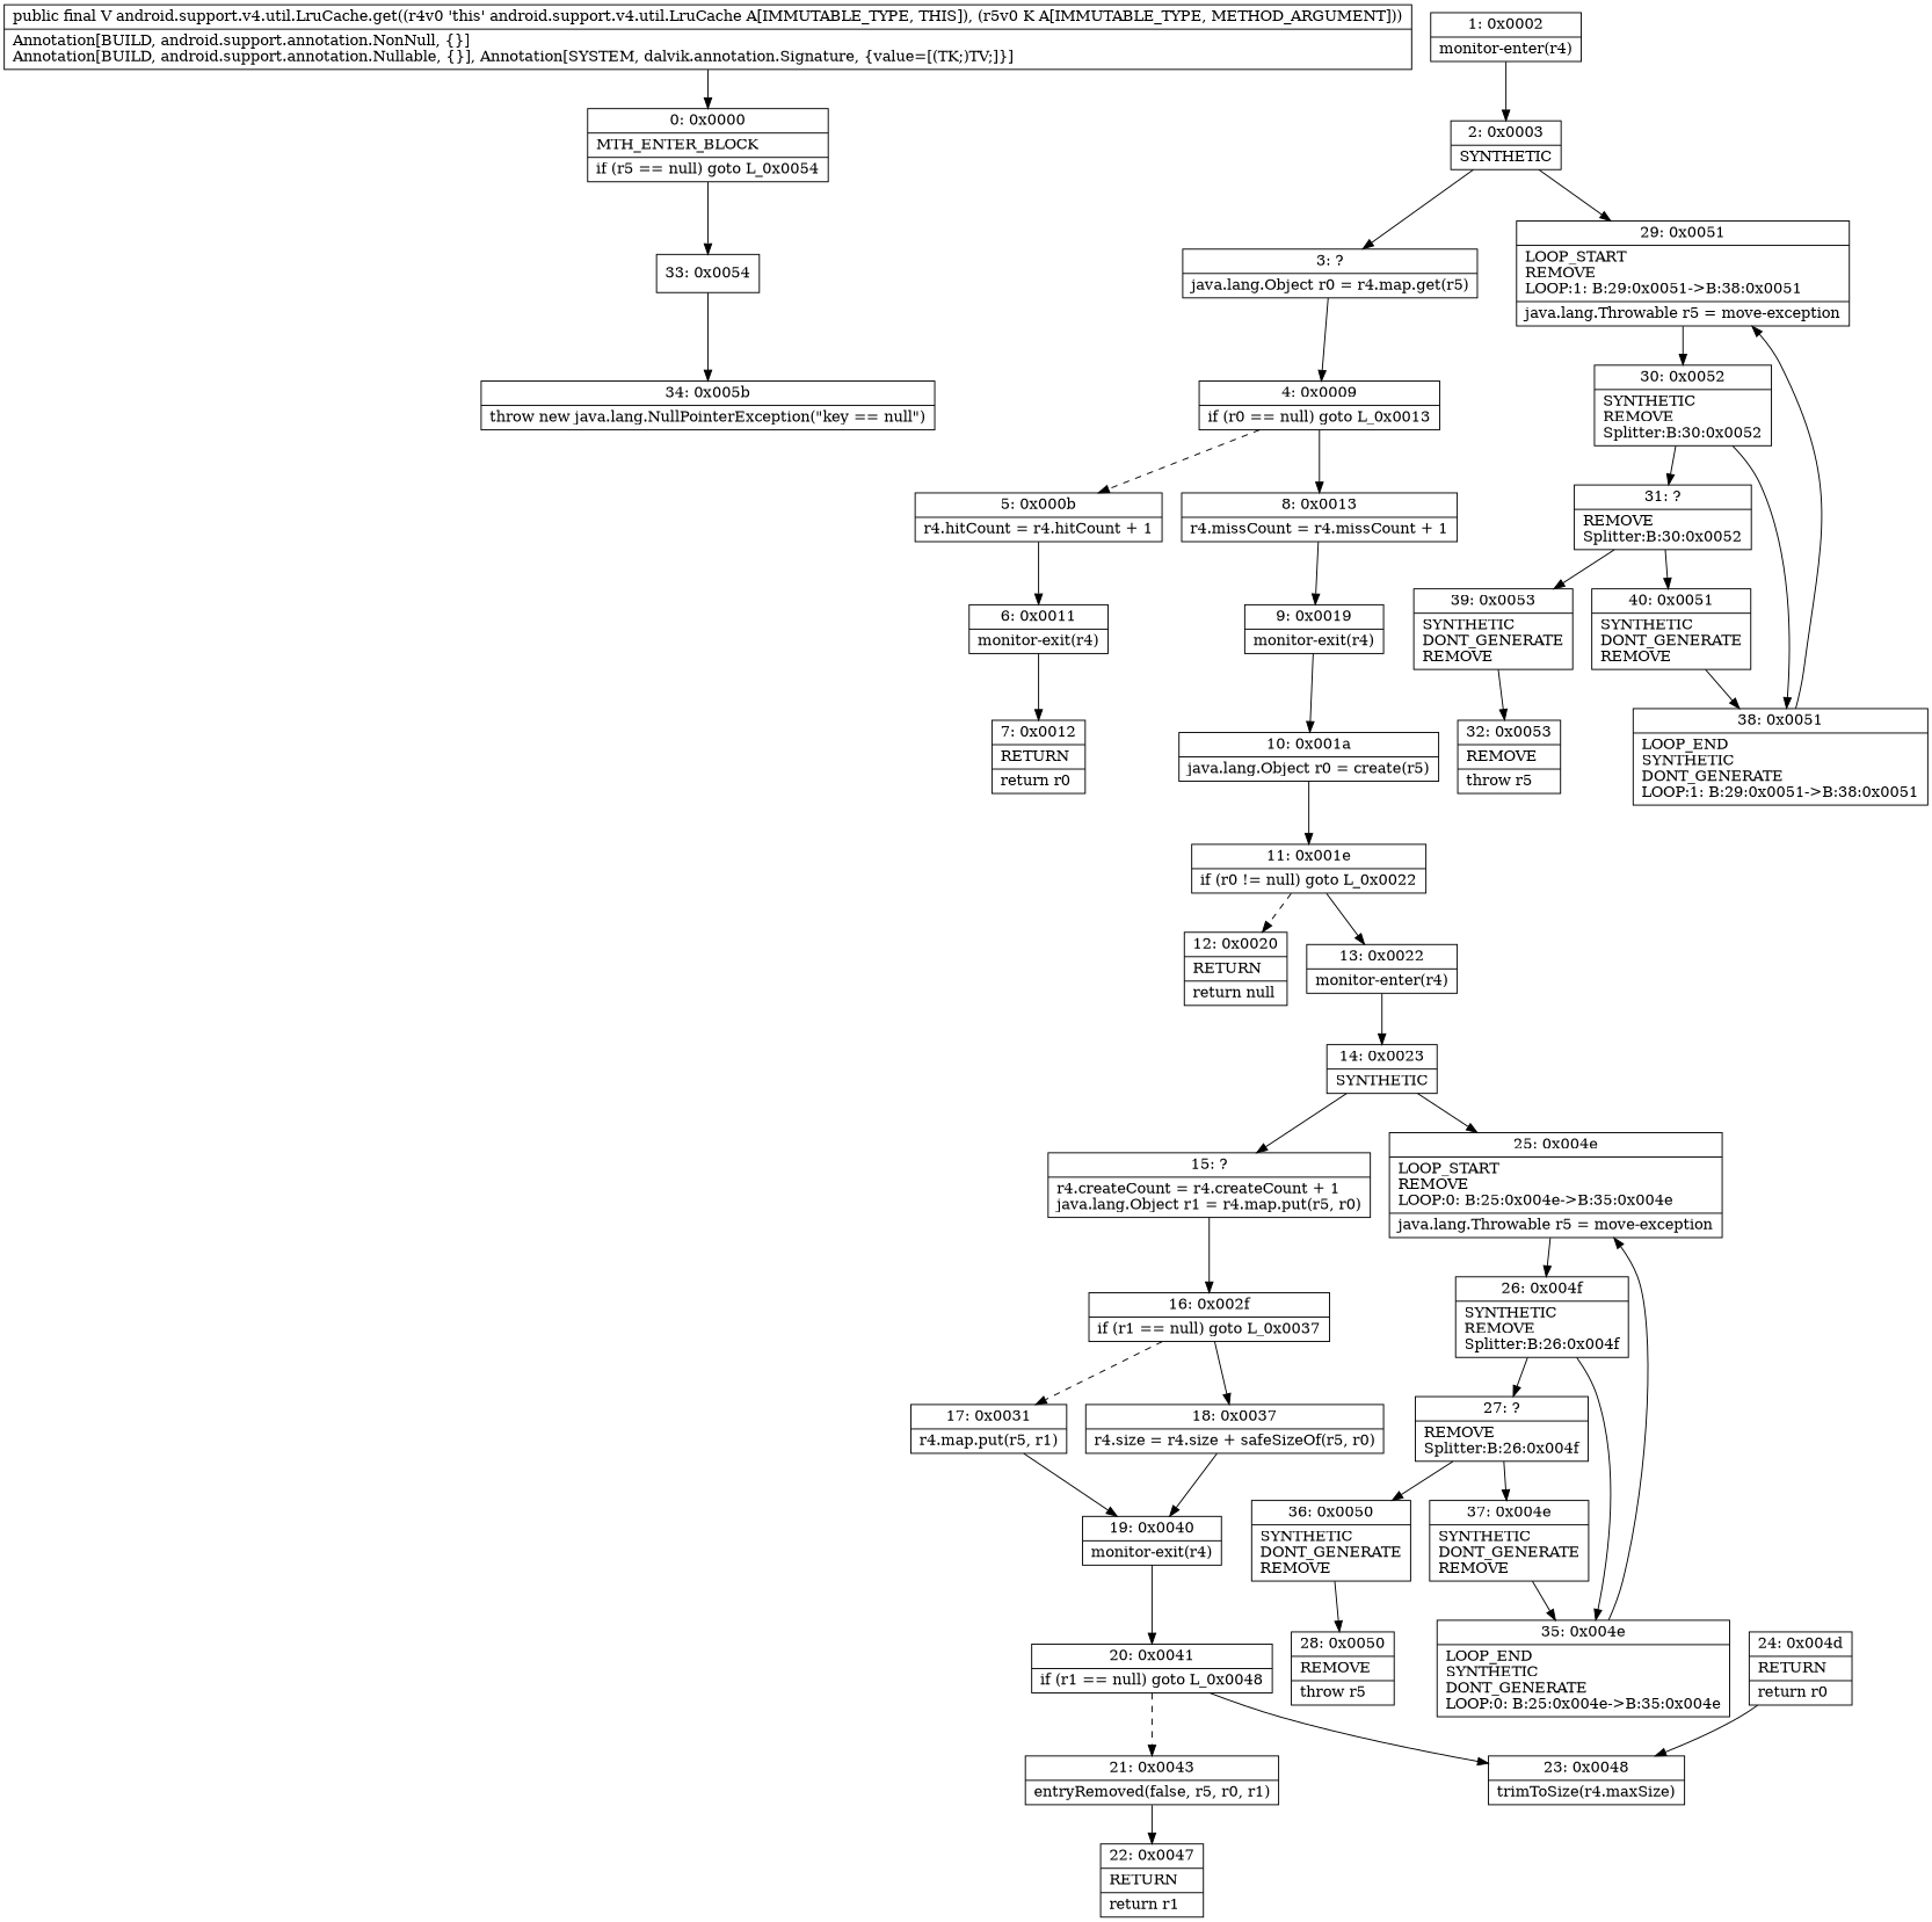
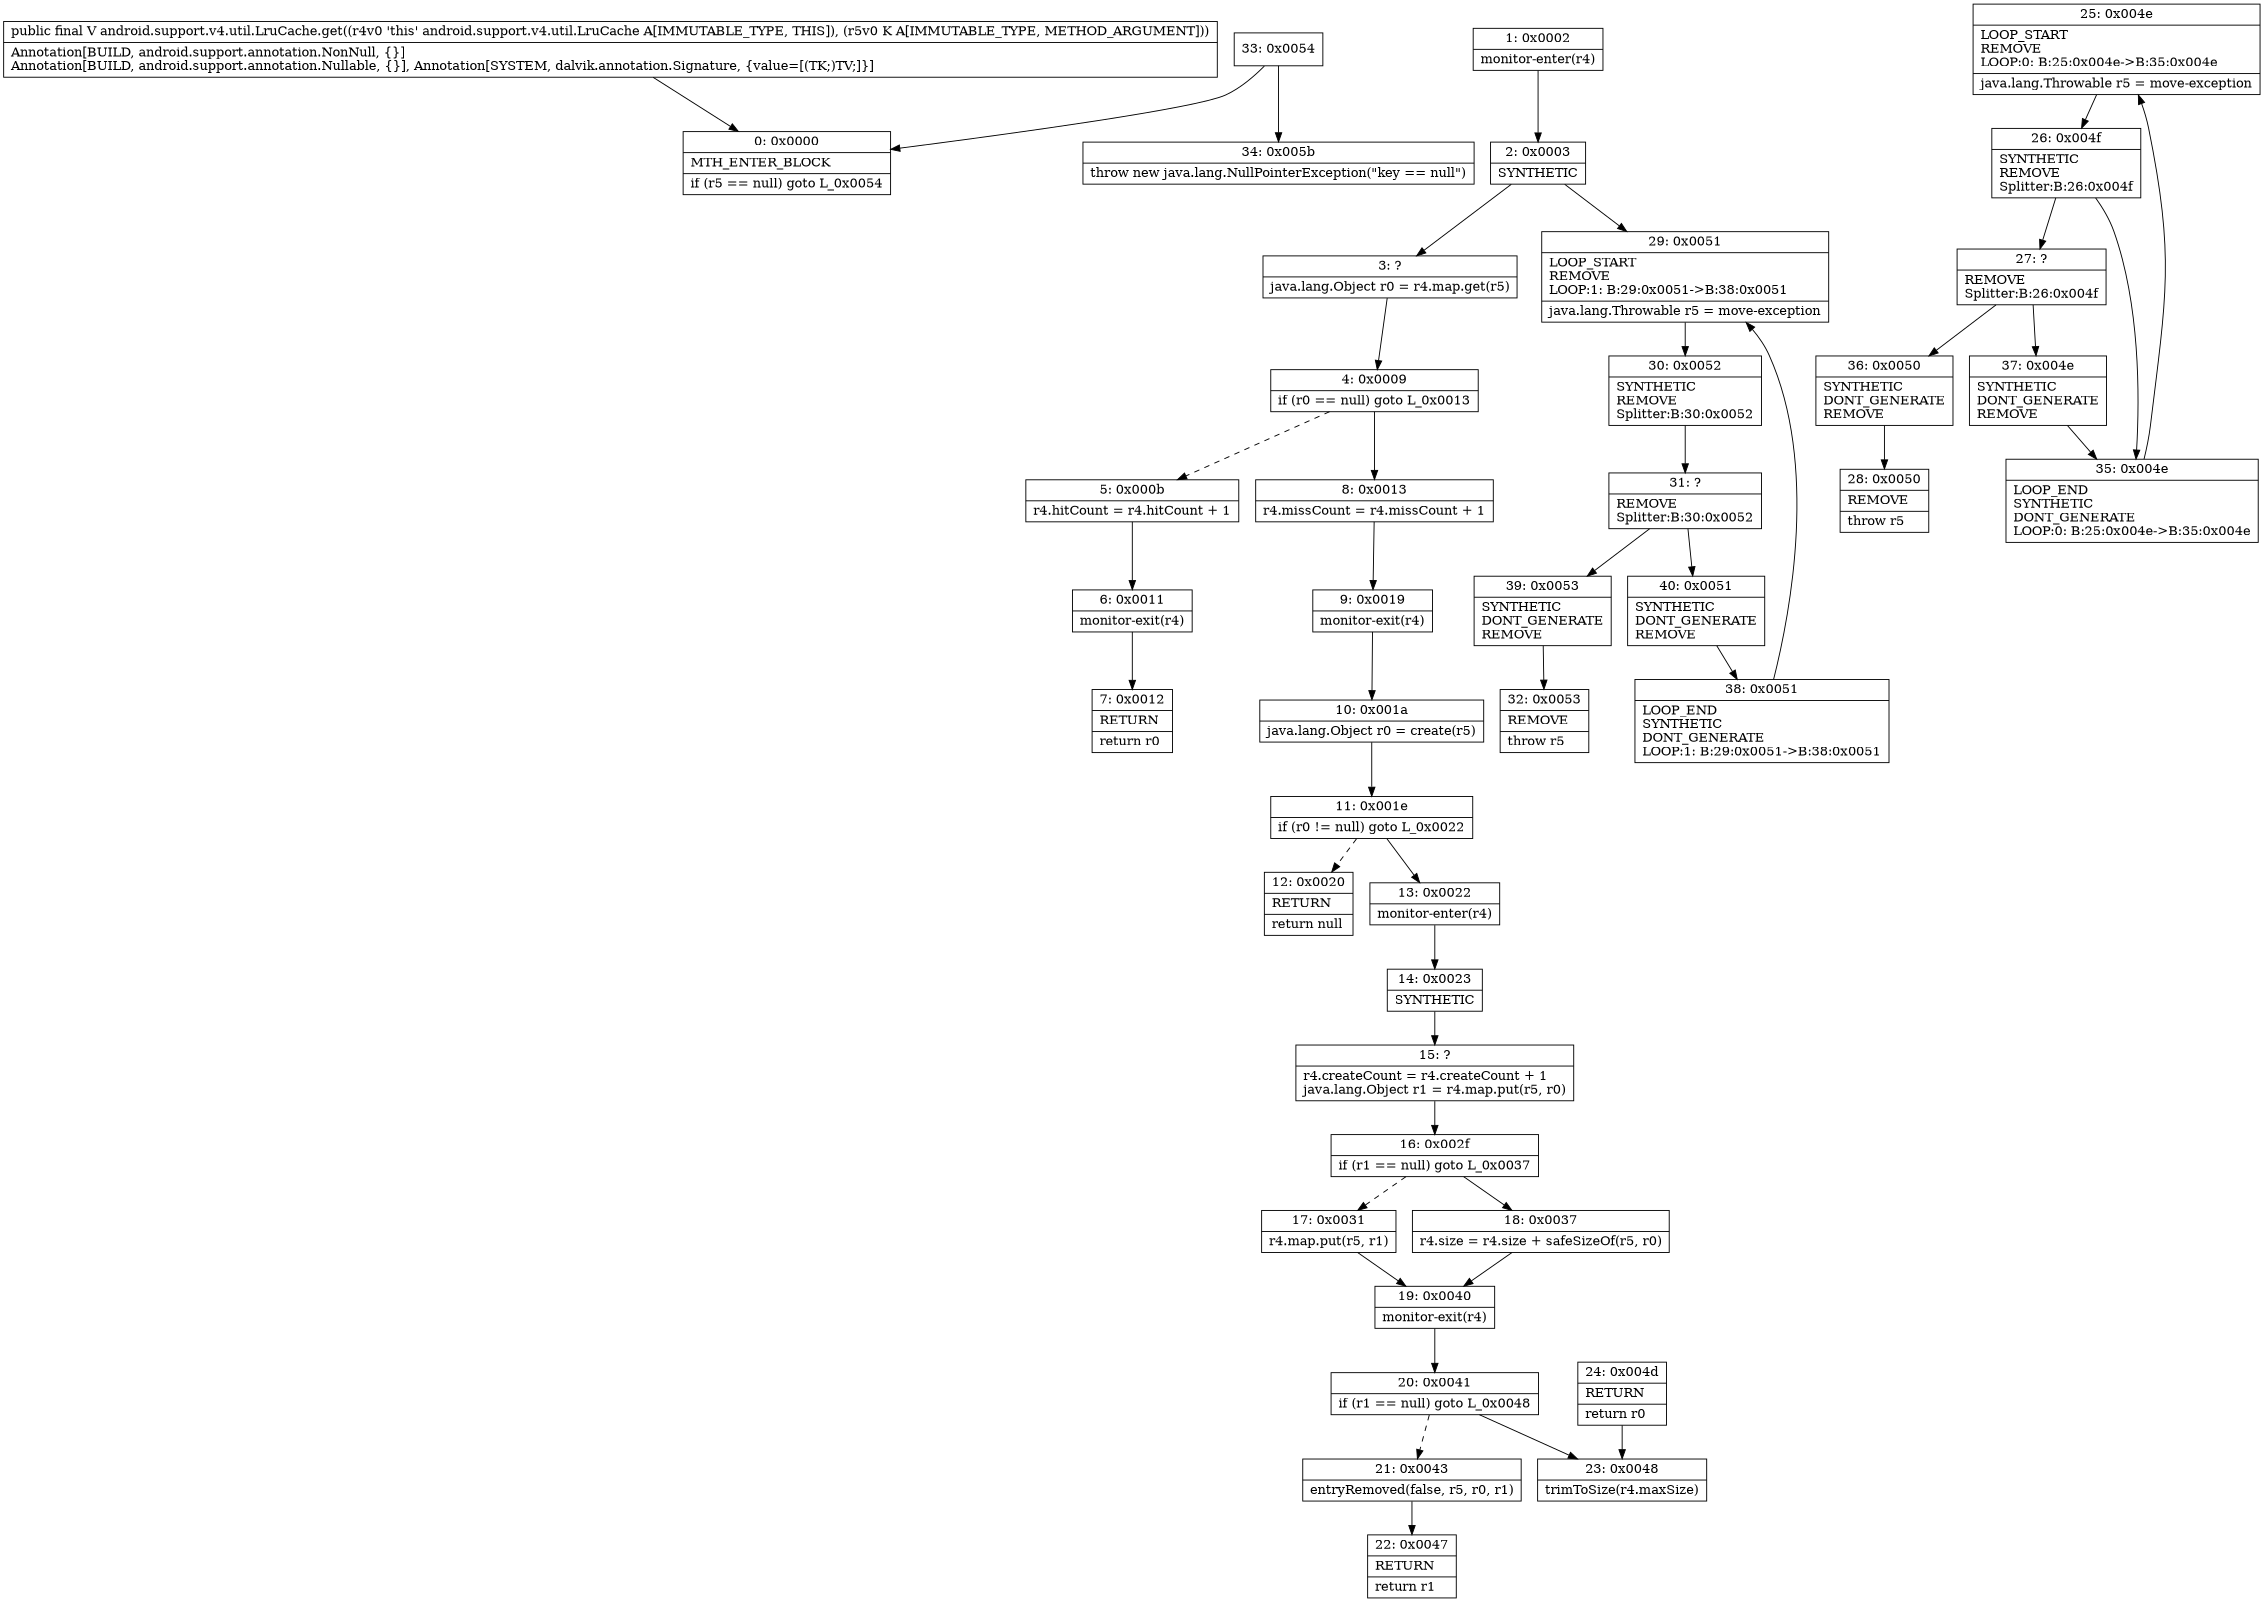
  digraph {
    node [shape=record]
    n1 [label="{0\:\ 0x0000|MTH_ENTER_BLOCK\l|if (r5 == null) goto L_0x0054\l}"]
    n2 [label="{33\:\ 0x0054}"]
    n3 [label="{1\:\ 0x0002|monitor\-enter(r4)\l}"]
    n4 [label="{2\:\ 0x0003|SYNTHETIC\l}"]
    n5 [label="{34\:\ 0x005b|throw new java.lang.NullPointerException(\"key == null\")\l}"]
    n6 [label="{3\:\ ?|java.lang.Object r0 = r4.map.get(r5)\l}"]
    n7 [label="{29\:\ 0x0051|LOOP_START\lREMOVE\lLOOP:1: B:29:0x0051\-\>B:38:0x0051\l|java.lang.Throwable r5 = move\-exception\l}"]
    n8 [label="{4\:\ 0x0009|if (r0 == null) goto L_0x0013\l}"]
    n9 [label="{30\:\ 0x0052|SYNTHETIC\lREMOVE\lSplitter:B:30:0x0052\l}"]
    n10 [label="{5\:\ 0x000b|r4.hitCount = r4.hitCount + 1\l}"]
    n11 [label="{8\:\ 0x0013|r4.missCount = r4.missCount + 1\l}"]
    n12 [label="{6\:\ 0x0011|monitor\-exit(r4)\l}"]
    n13 [label="{9\:\ 0x0019|monitor\-exit(r4)\l}"]
    n14 [label="{7\:\ 0x0012|RETURN\l|return r0\l}"]
    n15 [label="{10\:\ 0x001a|java.lang.Object r0 = create(r5)\l}"]
    n16 [label="{11\:\ 0x001e|if (r0 != null) goto L_0x0022\l}"]
    n17 [label="{12\:\ 0x0020|RETURN\l|return null\l}"]
    n18 [label="{13\:\ 0x0022|monitor\-enter(r4)\l}"]
    n19 [label="{14\:\ 0x0023|SYNTHETIC\l}"]
    n20 [label="{15\:\ ?|r4.createCount = r4.createCount + 1\ljava.lang.Object r1 = r4.map.put(r5, r0)\l}"]
    n21 [label="{25\:\ 0x004e|LOOP_START\lREMOVE\lLOOP:0: B:25:0x004e\-\>B:35:0x004e\l|java.lang.Throwable r5 = move\-exception\l}"]
    n22 [label="{16\:\ 0x002f|if (r1 == null) goto L_0x0037\l}"]
    n23 [label="{26\:\ 0x004f|SYNTHETIC\lREMOVE\lSplitter:B:26:0x004f\l}"]
    n24 [label="{17\:\ 0x0031|r4.map.put(r5, r1)\l}"]
    n25 [label="{18\:\ 0x0037|r4.size = r4.size + safeSizeOf(r5, r0)\l}"]
    n26 [label="{19\:\ 0x0040|monitor\-exit(r4)\l}"]
    n27 [label="{20\:\ 0x0041|if (r1 == null) goto L_0x0048\l}"]
    n28 [label="{21\:\ 0x0043|entryRemoved(false, r5, r0, r1)\l}"]
    n29 [label="{23\:\ 0x0048|trimToSize(r4.maxSize)\l}"]
    n30 [label="{22\:\ 0x0047|RETURN\l|return r1\l}"]
    n31 [label="{24\:\ 0x004d|RETURN\l|return r0\l}"]
    n32 [label="{27\:\ ?|REMOVE\lSplitter:B:26:0x004f\l}"]
    n33 [label="{35\:\ 0x004e|LOOP_END\lSYNTHETIC\lDONT_GENERATE\lLOOP:0: B:25:0x004e\-\>B:35:0x004e\l}"]
    n34 [label="{36\:\ 0x0050|SYNTHETIC\lDONT_GENERATE\lREMOVE\l}"]
    n35 [label="{37\:\ 0x004e|SYNTHETIC\lDONT_GENERATE\lREMOVE\l}"]
    n36 [label="{28\:\ 0x0050|REMOVE\l|throw r5\l}"]
    n37 [label="{31\:\ ?|REMOVE\lSplitter:B:30:0x0052\l}"]
    n38 [label="{38\:\ 0x0051|LOOP_END\lSYNTHETIC\lDONT_GENERATE\lLOOP:1: B:29:0x0051\-\>B:38:0x0051\l}"]
    n39 [label="{39\:\ 0x0053|SYNTHETIC\lDONT_GENERATE\lREMOVE\l}"]
    n40 [label="{40\:\ 0x0051|SYNTHETIC\lDONT_GENERATE\lREMOVE\l}"]
    n41 [label="{32\:\ 0x0053|REMOVE\l|throw r5\l}"]
    n42 [label="{public final V android.support.v4.util.LruCache.get((r4v0 'this' android.support.v4.util.LruCache A[IMMUTABLE_TYPE, THIS]), (r5v0 K A[IMMUTABLE_TYPE, METHOD_ARGUMENT]))  | Annotation[BUILD, android.support.annotation.NonNull, \{\}]\lAnnotation[BUILD, android.support.annotation.Nullable, \{\}], Annotation[SYSTEM, dalvik.annotation.Signature, \{value=[(TK;)TV;]\}]\l}"]
-   n1 -> n2
+   n2 -> n1
    n2 -> n5
    n3 -> n4
    n4 -> n6
    n4 -> n7
    n6 -> n8
    n7 -> n9
    n8 -> n10 [style=dashed]
    n8 -> n11
    n9 -> n37
-   n9 -> n38
    n10 -> n12
    n11 -> n13
    n12 -> n14
    n13 -> n15
    n15 -> n16
    n16 -> n17 [style=dashed]
    n16 -> n18
    n18 -> n19
    n19 -> n20
-   n19 -> n21
    n20 -> n22
    n21 -> n23
    n22 -> n24 [style=dashed]
    n22 -> n25
    n23 -> n32
    n23 -> n33
    n24 -> n26
    n25 -> n26
    n26 -> n27
    n27 -> n28 [style=dashed]
    n27 -> n29
    n28 -> n30
    n31 -> n29
    n32 -> n34
    n32 -> n35
    n33 -> n21
    n34 -> n36
    n35 -> n33
    n37 -> n39
    n37 -> n40
    n38 -> n7
    n39 -> n41
    n40 -> n38
    n42 -> n1
  }
